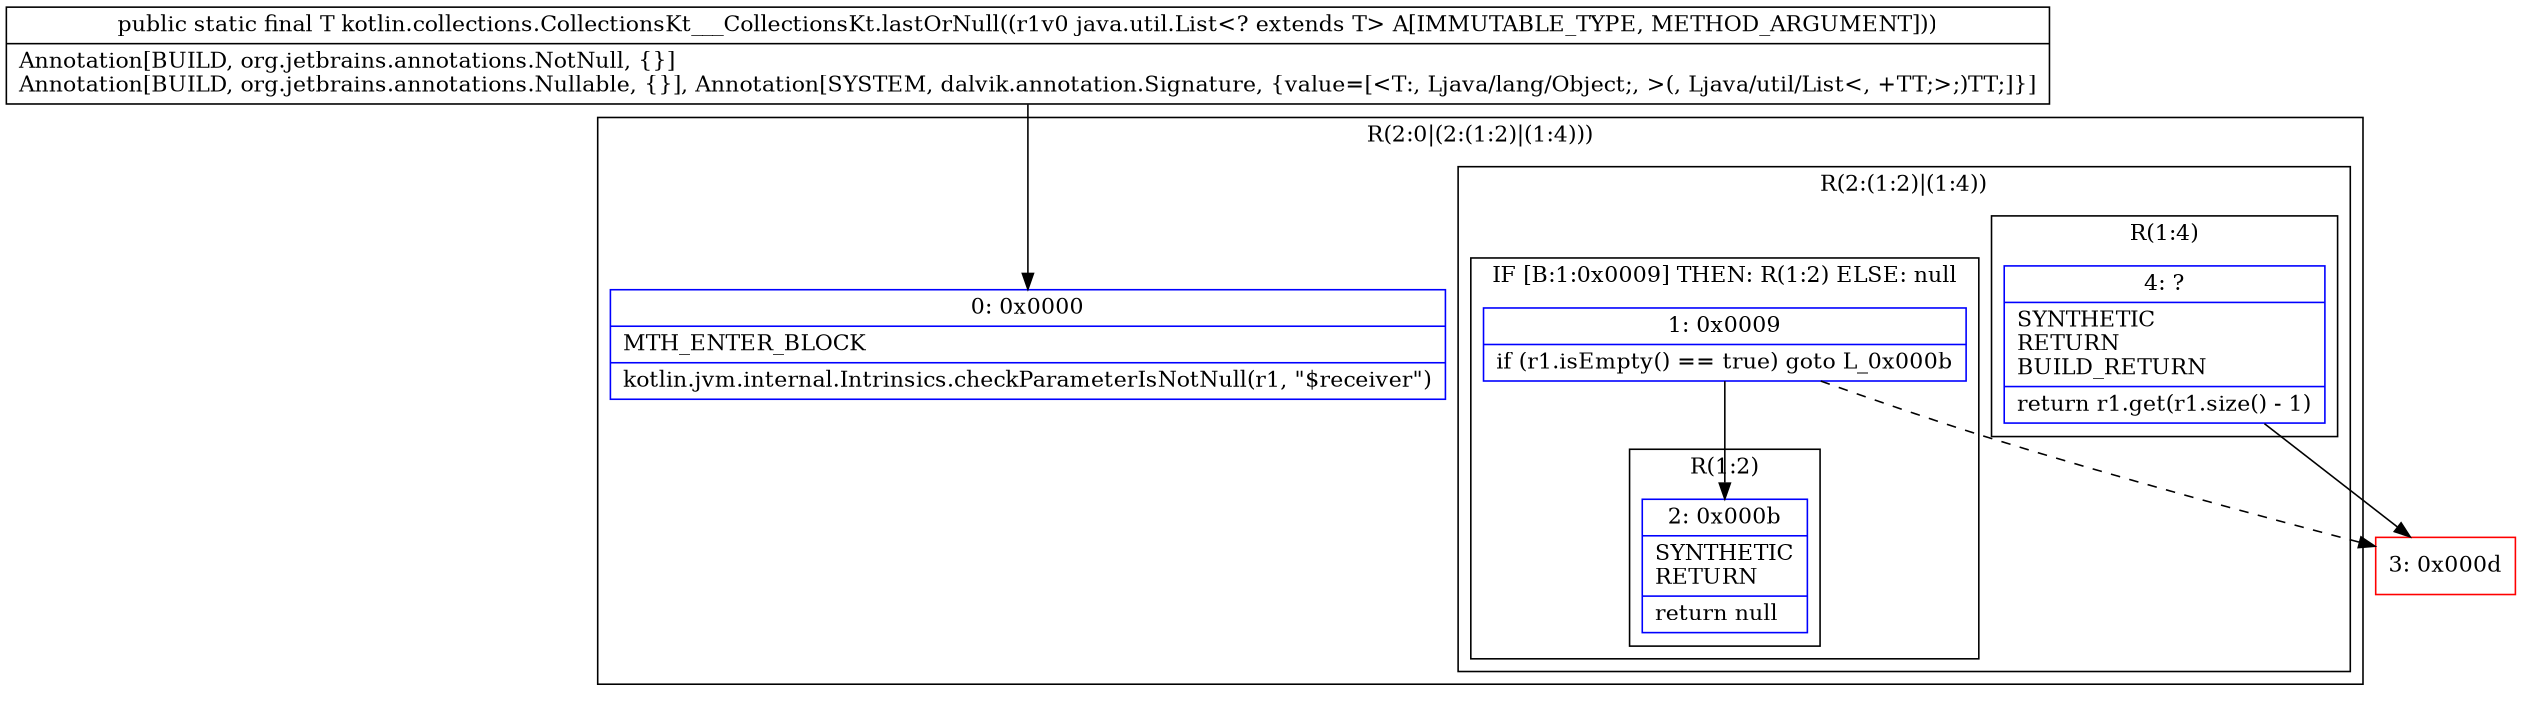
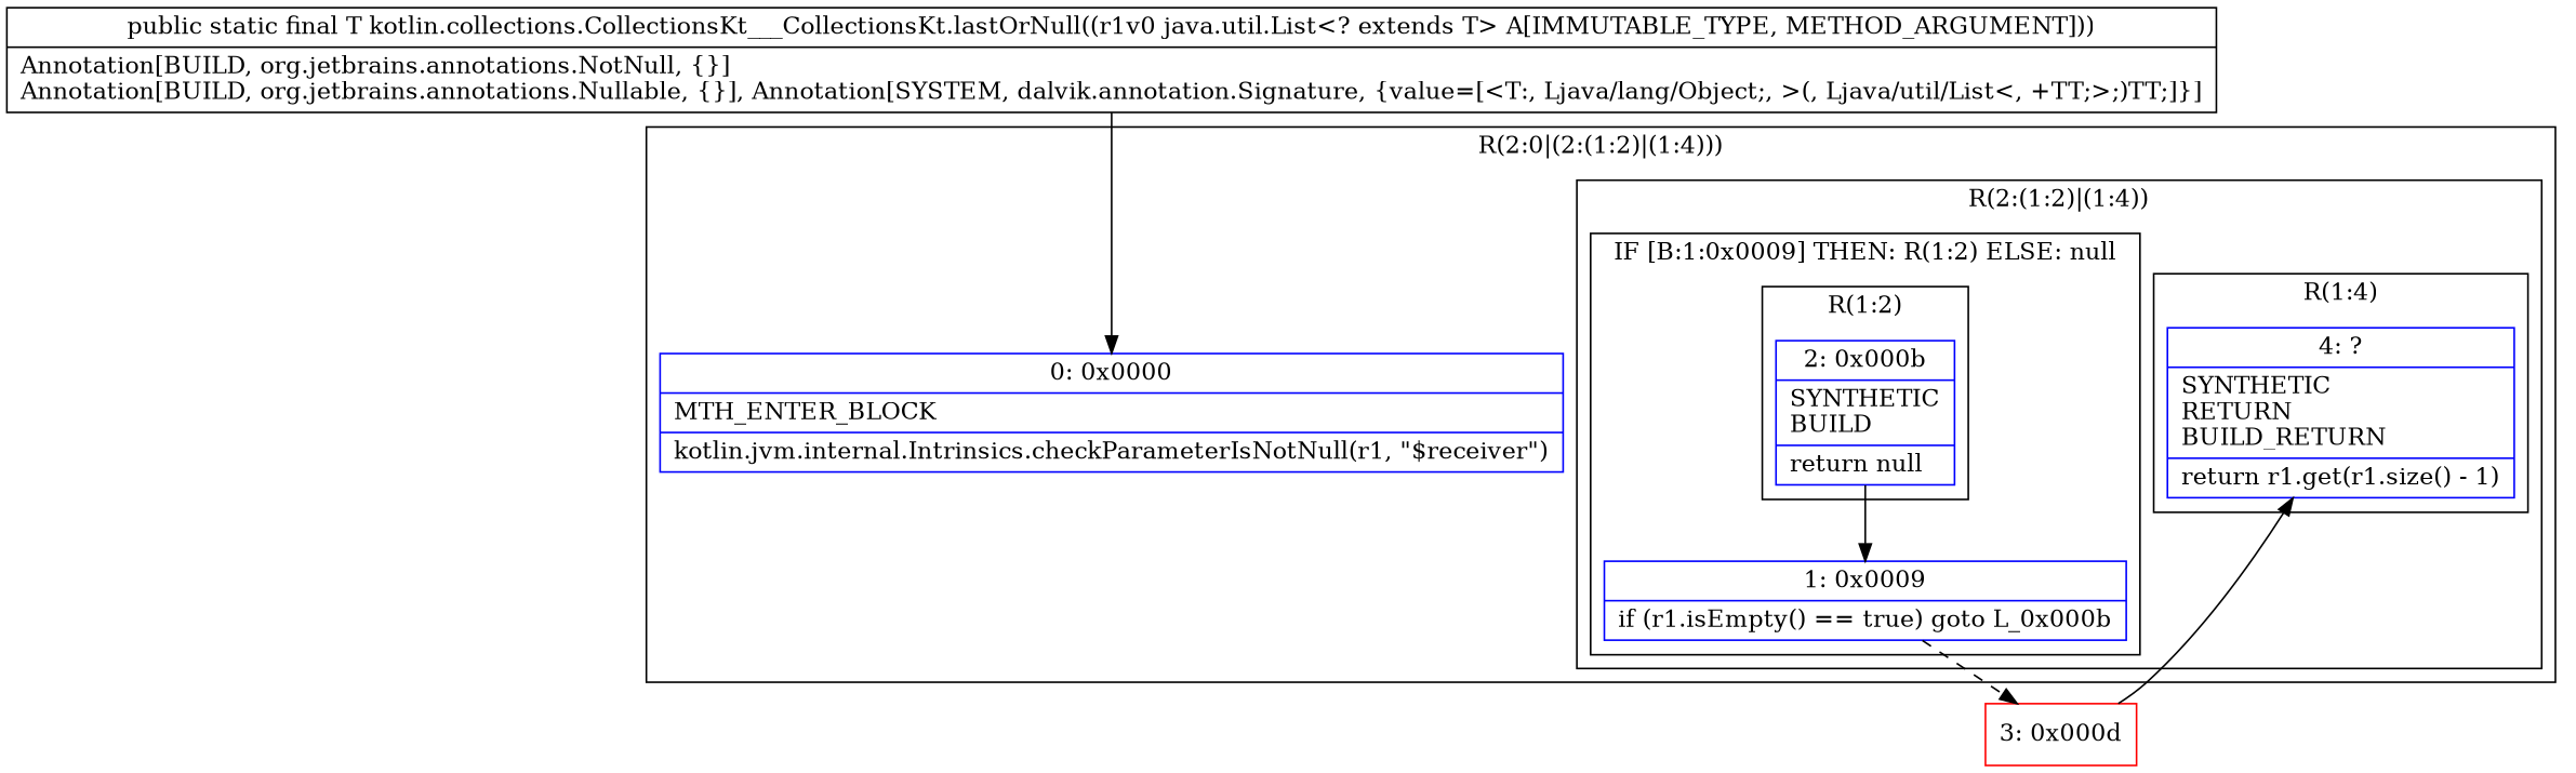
  digraph {
    node [color=blue shape=record]
-   n1 [label="{2\:\ 0x000b|SYNTHETIC\lRETURN\l|return null\l}"]
+   n1 [label="{2\:\ 0x000b|SYNTHETIC\lBUILD\l|return null\l}"]
    n2 [label="{1\:\ 0x0009|if (r1.isEmpty() == true) goto L_0x000b\l}"]
    n3 [label="{4\:\ ?|SYNTHETIC\lRETURN\lBUILD_RETURN\l|return r1.get(r1.size() \- 1)\l}"]
    n4 [label="{0\:\ 0x0000|MTH_ENTER_BLOCK\l|kotlin.jvm.internal.Intrinsics.checkParameterIsNotNull(r1, \"$receiver\")\l}"]
    n5 [color=red label="{3\:\ 0x000d}"]
    n6 [label="{public static final T kotlin.collections.CollectionsKt___CollectionsKt.lastOrNull((r1v0 java.util.List\<? extends T\> A[IMMUTABLE_TYPE, METHOD_ARGUMENT]))  | Annotation[BUILD, org.jetbrains.annotations.NotNull, \{\}]\lAnnotation[BUILD, org.jetbrains.annotations.Nullable, \{\}], Annotation[SYSTEM, dalvik.annotation.Signature, \{value=[\<T:, Ljava\/lang\/Object;, \>(, Ljava\/util\/List\<, +TT;\>;)TT;]\}]\l}" color=""]
    subgraph cluster_1 {
      label="R(2:0|(2:(1:2)|(1:4)))"
      n4
      subgraph cluster_2 {
        label="R(2:(1:2)|(1:4))"
        subgraph cluster_3 {
          label="IF [B:1:0x0009] THEN: R(1:2) ELSE: null"
          n2
          subgraph cluster_4 {
            label="R(1:2)"
            n1
          }
        }
        subgraph cluster_5 {
          label="R(1:4)"
          n3
        }
      }
    }
-   n2 -> n1
+   n1 -> n2
    n2 -> n5 [style=dashed]
-   n3 -> n5
+   n5 -> n3
    n6 -> n4
  }
